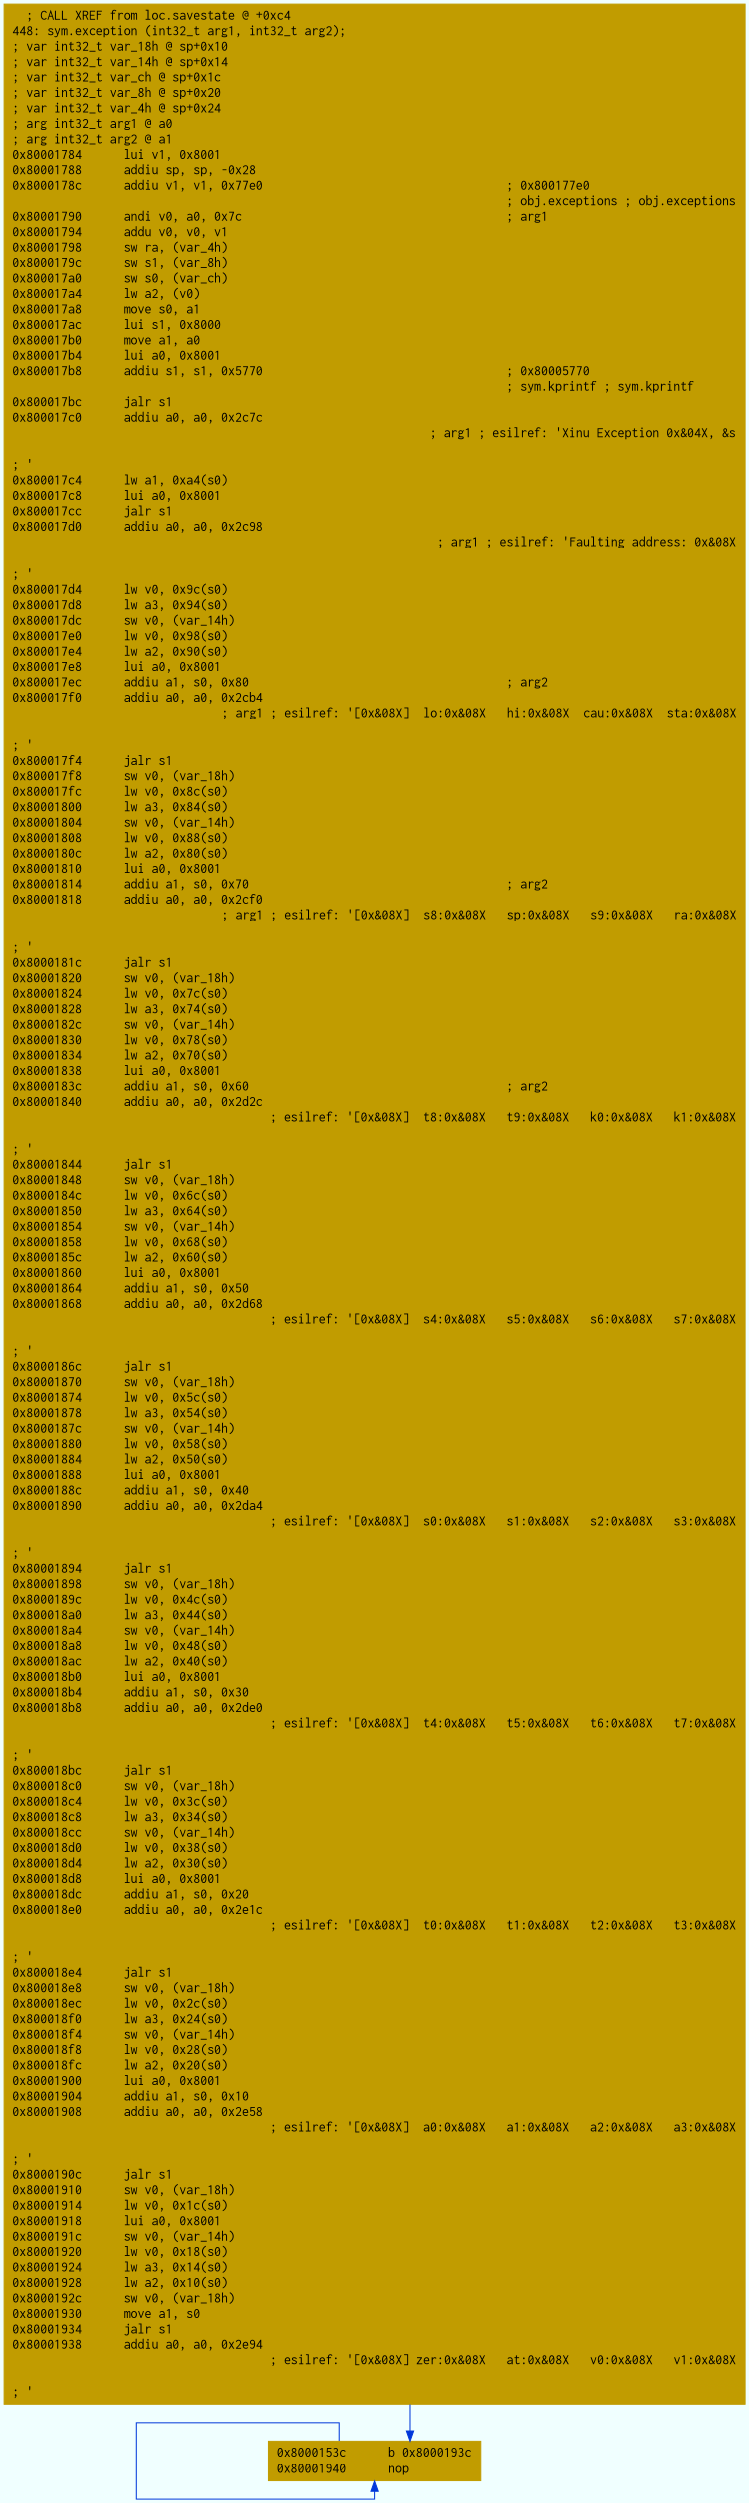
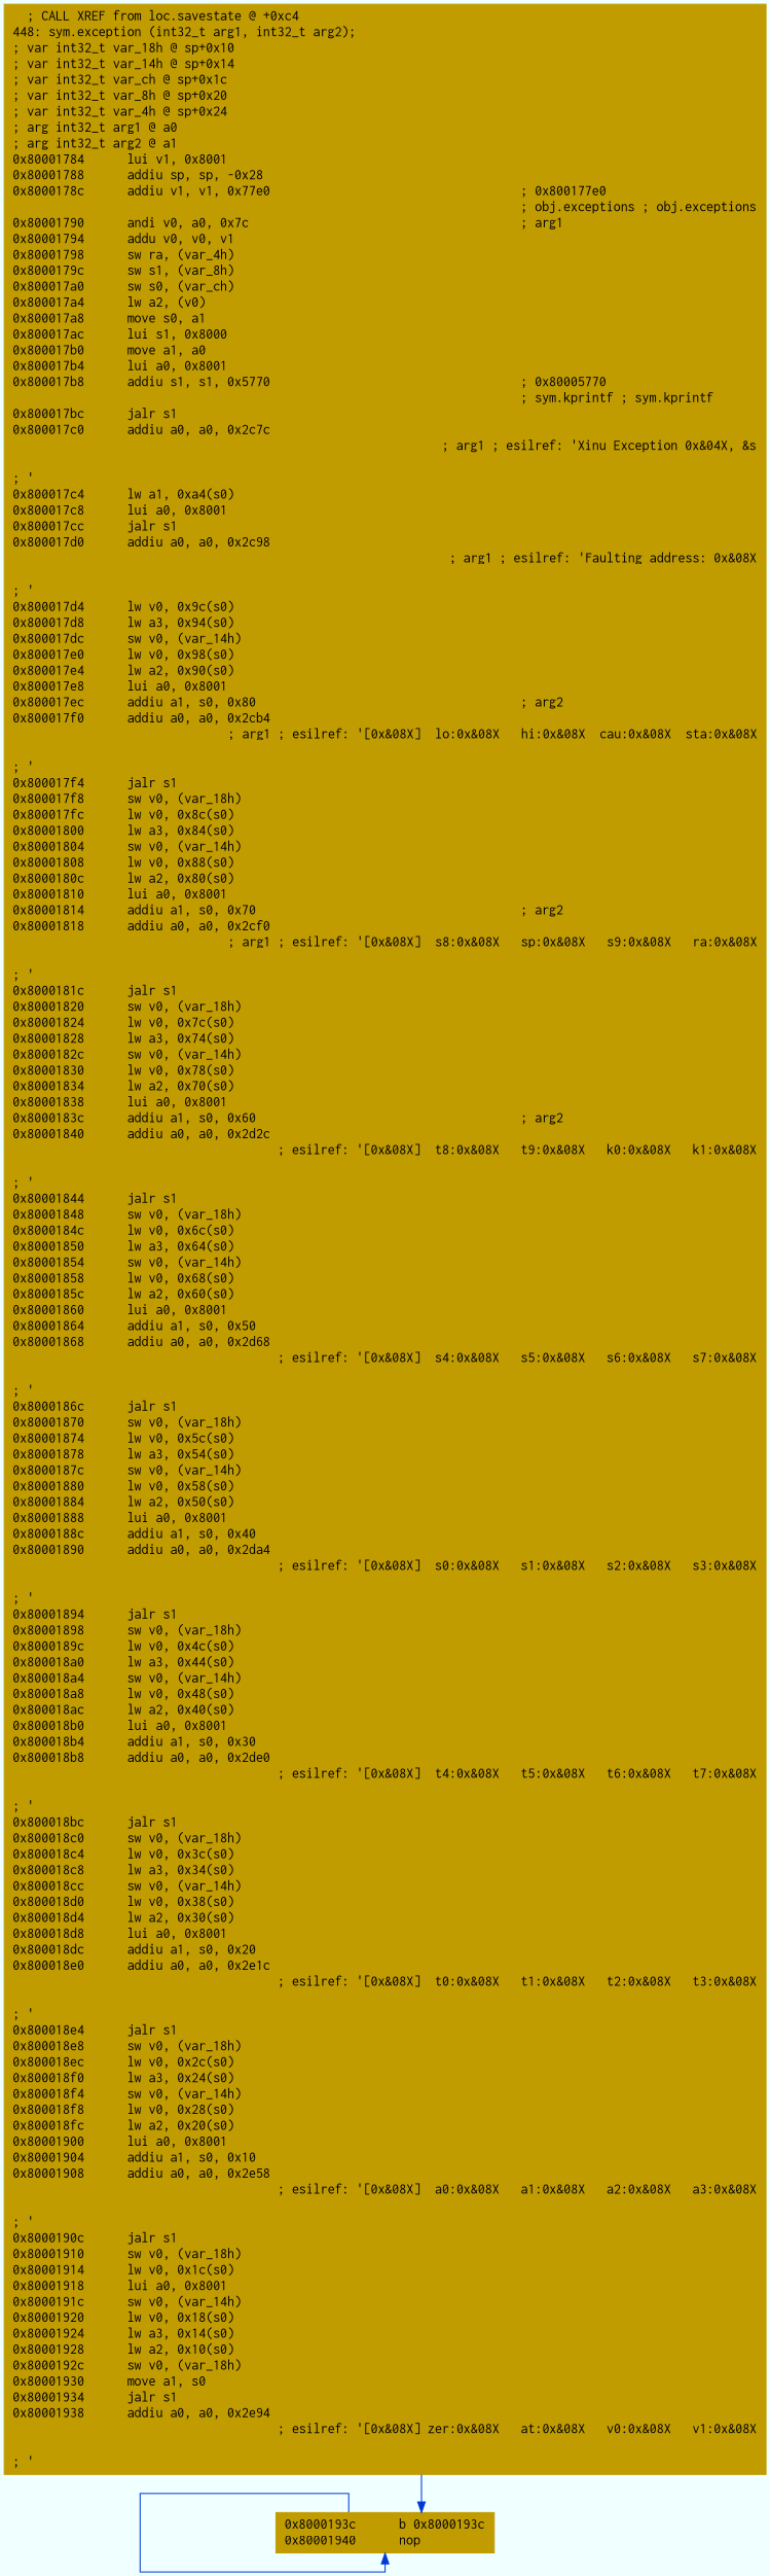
  digraph {
    bgcolor=azure
    fontname=Courier
    fontsize=8
    splines=ortho
    node [color="#c19c00" fillcolor="#c19c00" fontname=Courier shape=box style=filled]
    edge [arrowhead=normal color="#0037da"]
    n1 [label="  ; CALL XREF from loc.savestate @ +0xc4\l448: sym.exception (int32_t arg1, int32_t arg2);\l; var int32_t var_18h @ sp+0x10\l; var int32_t var_14h @ sp+0x14\l; var int32_t var_ch @ sp+0x1c\l; var int32_t var_8h @ sp+0x20\l; var int32_t var_4h @ sp+0x24\l; arg int32_t arg1 @ a0\l; arg int32_t arg2 @ a1\l0x80001784      lui v1, 0x8001\l0x80001788      addiu sp, sp, -0x28\l0x8000178c      addiu v1, v1, 0x77e0                                   ; 0x800177e0\l                                                                       ; obj.exceptions ; obj.exceptions\l0x80001790      andi v0, a0, 0x7c                                      ; arg1\l0x80001794      addu v0, v0, v1\l0x80001798      sw ra, (var_4h)\l0x8000179c      sw s1, (var_8h)\l0x800017a0      sw s0, (var_ch)\l0x800017a4      lw a2, (v0)\l0x800017a8      move s0, a1\l0x800017ac      lui s1, 0x8000\l0x800017b0      move a1, a0\l0x800017b4      lui a0, 0x8001\l0x800017b8      addiu s1, s1, 0x5770                                   ; 0x80005770\l                                                                       ; sym.kprintf ; sym.kprintf\l0x800017bc      jalr s1\l0x800017c0      addiu a0, a0, 0x2c7c                                   \l; arg1 ; esilref: 'Xinu Exception 0x&04X, &s\r\l; '\l0x800017c4      lw a1, 0xa4(s0)\l0x800017c8      lui a0, 0x8001\l0x800017cc      jalr s1\l0x800017d0      addiu a0, a0, 0x2c98                                   \l; arg1 ; esilref: 'Faulting address: 0x&08X\r\l; '\l0x800017d4      lw v0, 0x9c(s0)\l0x800017d8      lw a3, 0x94(s0)\l0x800017dc      sw v0, (var_14h)\l0x800017e0      lw v0, 0x98(s0)\l0x800017e4      lw a2, 0x90(s0)\l0x800017e8      lui a0, 0x8001\l0x800017ec      addiu a1, s0, 0x80                                     ; arg2\l0x800017f0      addiu a0, a0, 0x2cb4                                   \l; arg1 ; esilref: '[0x&08X]  lo:0x&08X   hi:0x&08X  cau:0x&08X  sta:0x&08X\r\l; '\l0x800017f4      jalr s1\l0x800017f8      sw v0, (var_18h)\l0x800017fc      lw v0, 0x8c(s0)\l0x80001800      lw a3, 0x84(s0)\l0x80001804      sw v0, (var_14h)\l0x80001808      lw v0, 0x88(s0)\l0x8000180c      lw a2, 0x80(s0)\l0x80001810      lui a0, 0x8001\l0x80001814      addiu a1, s0, 0x70                                     ; arg2\l0x80001818      addiu a0, a0, 0x2cf0                                   \l; arg1 ; esilref: '[0x&08X]  s8:0x&08X   sp:0x&08X   s9:0x&08X   ra:0x&08X\r\l; '\l0x8000181c      jalr s1\l0x80001820      sw v0, (var_18h)\l0x80001824      lw v0, 0x7c(s0)\l0x80001828      lw a3, 0x74(s0)\l0x8000182c      sw v0, (var_14h)\l0x80001830      lw v0, 0x78(s0)\l0x80001834      lw a2, 0x70(s0)\l0x80001838      lui a0, 0x8001\l0x8000183c      addiu a1, s0, 0x60                                     ; arg2\l0x80001840      addiu a0, a0, 0x2d2c                                   \l; esilref: '[0x&08X]  t8:0x&08X   t9:0x&08X   k0:0x&08X   k1:0x&08X\r\l; '\l0x80001844      jalr s1\l0x80001848      sw v0, (var_18h)\l0x8000184c      lw v0, 0x6c(s0)\l0x80001850      lw a3, 0x64(s0)\l0x80001854      sw v0, (var_14h)\l0x80001858      lw v0, 0x68(s0)\l0x8000185c      lw a2, 0x60(s0)\l0x80001860      lui a0, 0x8001\l0x80001864      addiu a1, s0, 0x50\l0x80001868      addiu a0, a0, 0x2d68                                   \l; esilref: '[0x&08X]  s4:0x&08X   s5:0x&08X   s6:0x&08X   s7:0x&08X\r\l; '\l0x8000186c      jalr s1\l0x80001870      sw v0, (var_18h)\l0x80001874      lw v0, 0x5c(s0)\l0x80001878      lw a3, 0x54(s0)\l0x8000187c      sw v0, (var_14h)\l0x80001880      lw v0, 0x58(s0)\l0x80001884      lw a2, 0x50(s0)\l0x80001888      lui a0, 0x8001\l0x8000188c      addiu a1, s0, 0x40\l0x80001890      addiu a0, a0, 0x2da4                                   \l; esilref: '[0x&08X]  s0:0x&08X   s1:0x&08X   s2:0x&08X   s3:0x&08X\r\l; '\l0x80001894      jalr s1\l0x80001898      sw v0, (var_18h)\l0x8000189c      lw v0, 0x4c(s0)\l0x800018a0      lw a3, 0x44(s0)\l0x800018a4      sw v0, (var_14h)\l0x800018a8      lw v0, 0x48(s0)\l0x800018ac      lw a2, 0x40(s0)\l0x800018b0      lui a0, 0x8001\l0x800018b4      addiu a1, s0, 0x30\l0x800018b8      addiu a0, a0, 0x2de0                                   \l; esilref: '[0x&08X]  t4:0x&08X   t5:0x&08X   t6:0x&08X   t7:0x&08X\r\l; '\l0x800018bc      jalr s1\l0x800018c0      sw v0, (var_18h)\l0x800018c4      lw v0, 0x3c(s0)\l0x800018c8      lw a3, 0x34(s0)\l0x800018cc      sw v0, (var_14h)\l0x800018d0      lw v0, 0x38(s0)\l0x800018d4      lw a2, 0x30(s0)\l0x800018d8      lui a0, 0x8001\l0x800018dc      addiu a1, s0, 0x20\l0x800018e0      addiu a0, a0, 0x2e1c                                   \l; esilref: '[0x&08X]  t0:0x&08X   t1:0x&08X   t2:0x&08X   t3:0x&08X\r\l; '\l0x800018e4      jalr s1\l0x800018e8      sw v0, (var_18h)\l0x800018ec      lw v0, 0x2c(s0)\l0x800018f0      lw a3, 0x24(s0)\l0x800018f4      sw v0, (var_14h)\l0x800018f8      lw v0, 0x28(s0)\l0x800018fc      lw a2, 0x20(s0)\l0x80001900      lui a0, 0x8001\l0x80001904      addiu a1, s0, 0x10\l0x80001908      addiu a0, a0, 0x2e58                                   \l; esilref: '[0x&08X]  a0:0x&08X   a1:0x&08X   a2:0x&08X   a3:0x&08X\r\l; '\l0x8000190c      jalr s1\l0x80001910      sw v0, (var_18h)\l0x80001914      lw v0, 0x1c(s0)\l0x80001918      lui a0, 0x8001\l0x8000191c      sw v0, (var_14h)\l0x80001920      lw v0, 0x18(s0)\l0x80001924      lw a3, 0x14(s0)\l0x80001928      lw a2, 0x10(s0)\l0x8000192c      sw v0, (var_18h)\l0x80001930      move a1, s0\l0x80001934      jalr s1\l0x80001938      addiu a0, a0, 0x2e94                                   \l; esilref: '[0x&08X] zer:0x&08X   at:0x&08X   v0:0x&08X   v1:0x&08X\r\l; '\l"]
-   n2 [label="0x8000153c      b 0x8000193c\l0x80001940      nop\l"]
+   n2 [label="0x8000193c      b 0x8000193c\l0x80001940      nop\l"]
    n1 -> n2
    n2 -> n2
  }
